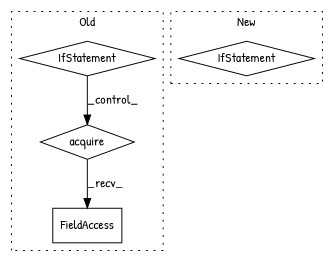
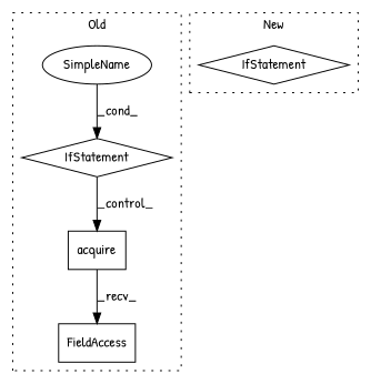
  digraph {
    fontname="Patrick Hand"
    node [a=25 fontname="Patrick Hand" l="4,2" shape=box]
    edge [fontname="Patrick Hand"]
-   n1 [a=32 l="8,1" label=acquire s="14463,14479" shape=diamond]
+   n1 [a=32 l="8,1" label=acquire s="14463,14479"]
    n2 [a=22 l=15 label=FieldAccess s=14447]
    n3 [label=IfStatement s="14274,14301" shape=diamond]
+   n4 [a=42 label=SimpleName shape=ellipse l=""]
    n5 [label=IfStatement s="14246,14273" shape=diamond]
    subgraph cluster_1 {
      label=Old
      style=dotted
      n1
      n2
      n3
+     n4
    }
    subgraph cluster_2 {
      label=New
      style=dotted
      n5
    }
    n1 -> n2 [label=_recv_]
    n3 -> n1 [label=_control_]
+   n4 -> n3 [label=_cond_]
  }
